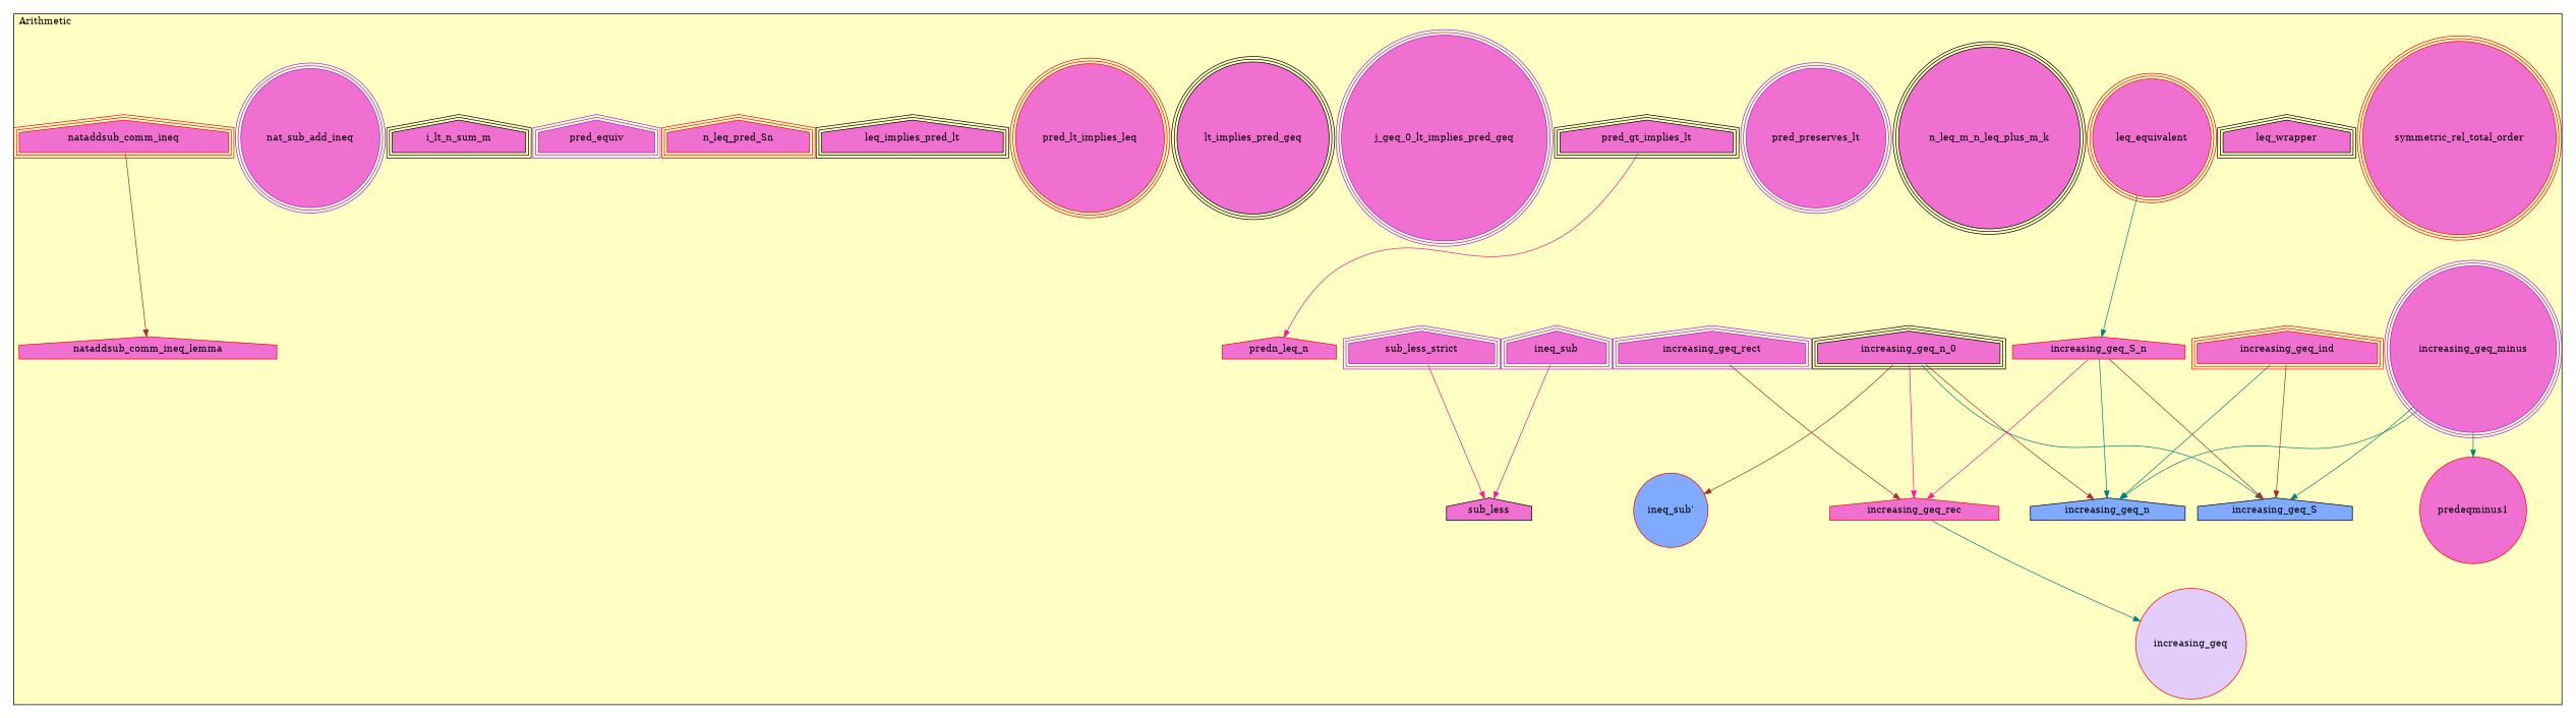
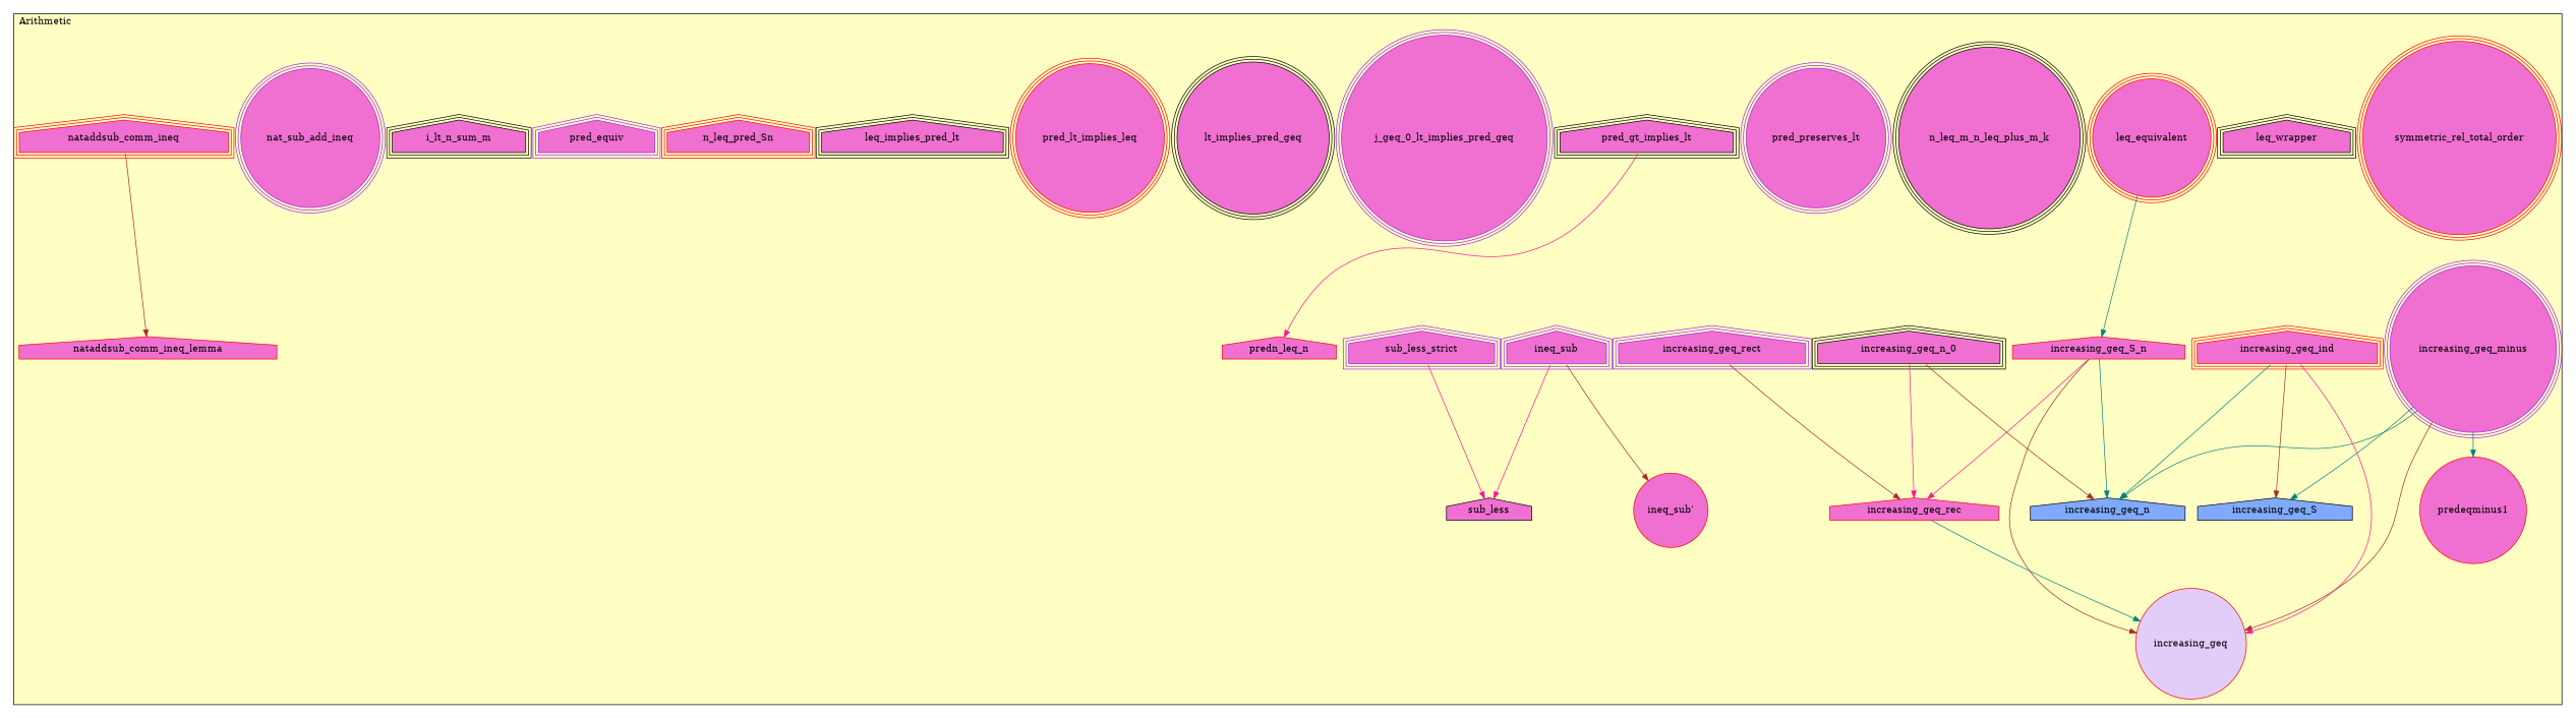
  digraph {
    node [color=red fillcolor="#F070D1" peripheries=3 shape=house style=filled]
    edge [color=teal]
    n1 [label=symmetric_rel_total_order shape=circle]
    n2 [color=black label=leq_wrapper]
    n3 [label=leq_equivalent shape=circle]
    n4 [color=purple label=ineq_sub]
-   n5 [fillcolor="#7FAAFF" label="ineq_sub'" shape=circle peripheries=""]
+   n5 [label="ineq_sub'" shape=circle peripheries=""]
    n6 [color=purple label=increasing_geq_minus shape=circle]
    n7 [color=black label=increasing_geq_n_0]
    n8 [label=increasing_geq_S_n peripheries=""]
    n9 [color=purple label=increasing_geq_rect]
    n10 [label=increasing_geq_rec peripheries=""]
    n11 [label=increasing_geq_ind]
    n12 [color=black fillcolor="#7FAAFF" label=increasing_geq_S peripheries=""]
    n13 [color=black fillcolor="#7FAAFF" label=increasing_geq_n peripheries=""]
    n14 [fillcolor="#E2CDFA" label=increasing_geq shape=circle peripheries=""]
    n15 [color=black label=n_leq_m_n_leq_plus_m_k shape=circle]
    n16 [color=purple label=sub_less_strict]
    n17 [color=black label=sub_less peripheries=""]
    n18 [color=purple label=pred_preserves_lt shape=circle]
    n19 [color=black label=pred_gt_implies_lt]
    n20 [color=purple label=j_geq_0_lt_implies_pred_geq shape=circle]
    n21 [color=black label=lt_implies_pred_geq shape=circle]
    n22 [label=pred_lt_implies_leq shape=circle]
    n23 [color=black label=leq_implies_pred_lt]
    n24 [label=n_leq_pred_Sn]
    n25 [color=purple label=pred_equiv]
    n26 [label=predn_leq_n peripheries=""]
    n27 [label=predeqminus1 shape=circle peripheries=""]
    n28 [color=black label=i_lt_n_sum_m]
    n29 [color=purple label=nat_sub_add_ineq shape=circle]
    n30 [label=nataddsub_comm_ineq]
    n31 [label=nataddsub_comm_ineq_lemma peripheries=""]
    subgraph cluster_1 {
      fillcolor="#FFFFC3"
      label=Arithmetic
      labeljust=l
      style=filled
      n1
      n2
      n3
      n4
      n5
      n6
      n7
      n8
      n9
      n10
      n11
      n12
      n13
      n14
      n15
      n16
      n17
      n18
      n19
      n20
      n21
      n22
      n23
      n24
      n25
      n26
      n27
      n28
      n29
      n30
      n31
    }
    n3 -> n8
-   n7 -> n5 [color=brown]
+   n4 -> n5 [color=brown]
    n4 -> n17 [color=deeppink]
    n6 -> n12
    n6 -> n13
+   n6 -> n14 [color=brown]
    n6 -> n27
    n7 -> n10 [color=deeppink]
-   n7 -> n12
    n7 -> n13 [color=brown]
    n8 -> n10 [color=deeppink]
-   n8 -> n12 [color=brown]
+   n8 -> n14 [color=brown]
    n8 -> n13
    n9 -> n10 [color=brown]
    n10 -> n14
    n11 -> n12 [color=brown]
    n11 -> n13
+   n11 -> n14 [color=deeppink]
    n16 -> n17 [color=deeppink]
    n19 -> n26 [color=deeppink]
    n30 -> n31 [color=brown]
  }
